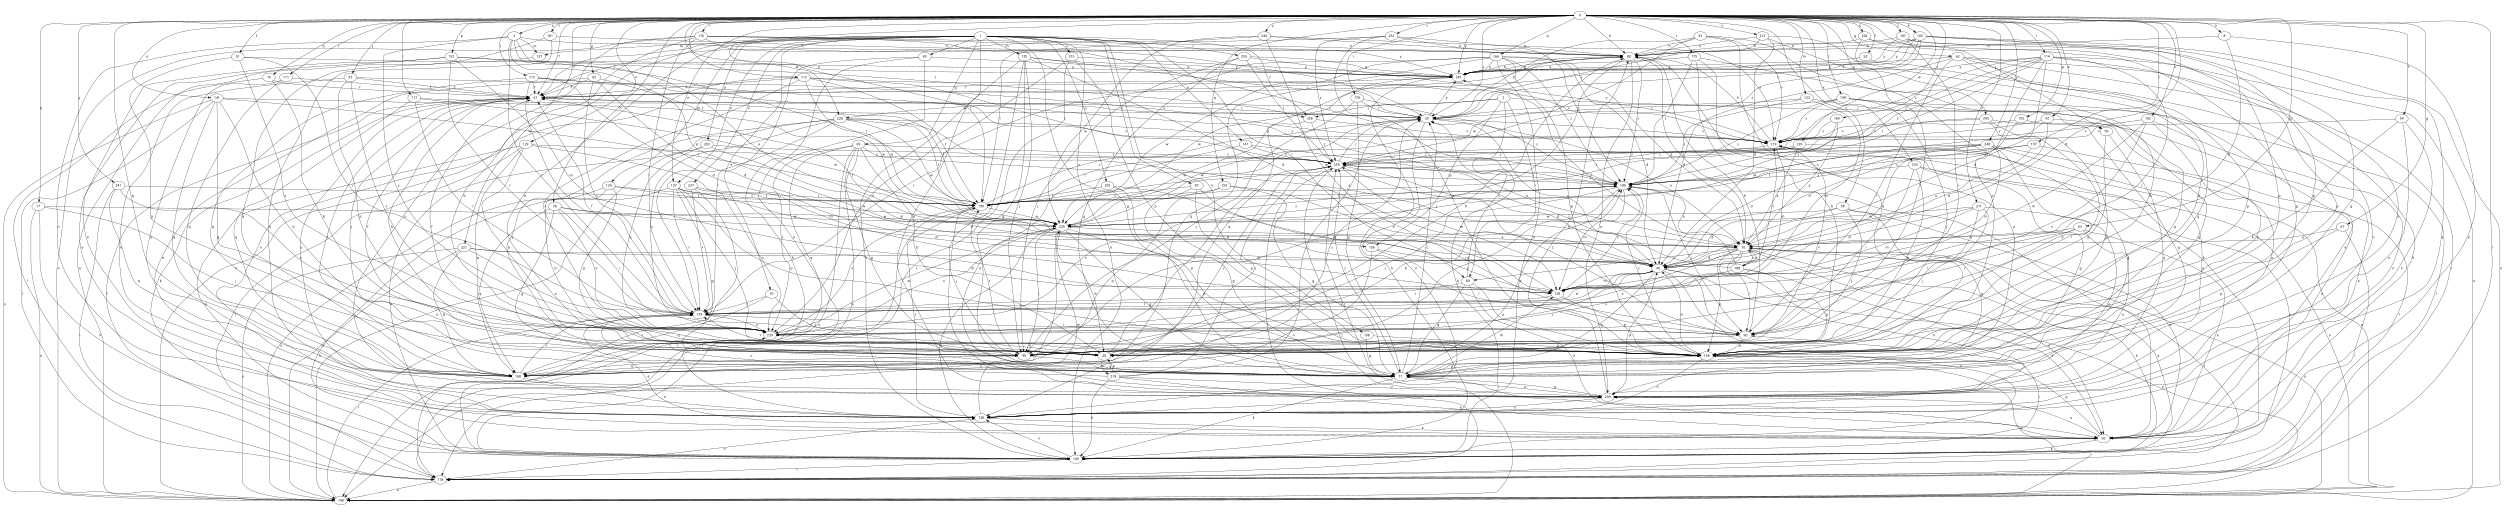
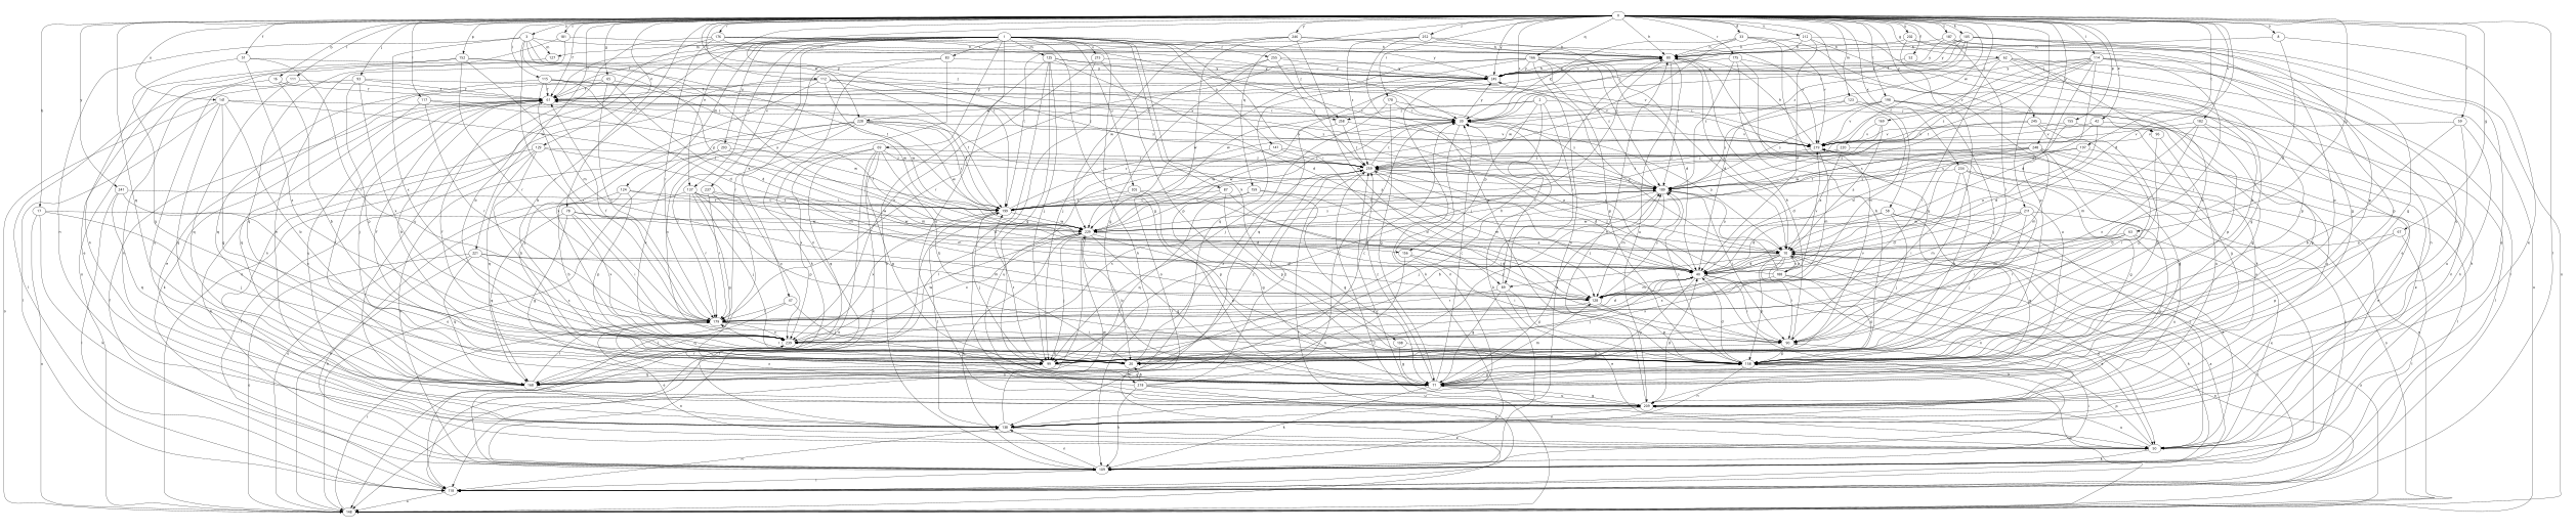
  strict digraph {
    fontname="Noto Sans"
    node [fontname="Noto Sans"]
    edge [fontname="Noto Sans"]
    0
    3
    8
    16
    17
    30
    33
    40
    42
    51
    52
    58
    59
    61
    62
    63
    65
    67
    78
    80
    93
    96
    105
    111
    112
    114
    115
    117
    118
    123
    129
    137
    141
    152
    155
    159
    166
    168
    169
    175
    176
    178
    181
    182
    187
    197
    198
    199
    202
    211
    212
    220
    221
    228
    234
    241
    245
    246
    248
    249
    252
    127
    258
    156
    10
    138
    179
    239
    50
    20
    109
    148
    99
    229
    219
    158
    71
    90
    128
    209
    189
    259
    1
    47
    69
    83
    87
    89
    108
    124
    125
    147
    203
    205
    215
    237
    255
    218
    2
    188
    0 -> 3 [label=a]
    0 -> 8 [label=a]
    0 -> 16 [label=b]
    0 -> 17 [label=b]
    0 -> 30 [label=c]
+   0 -> 33 [label=d]
    0 -> 40 [label=d]
    0 -> 42 [label=e]
    0 -> 51 [label=f]
    0 -> 52 [label=f]
    0 -> 58 [label=f]
    0 -> 59 [label=f]
    0 -> 61 [label=f]
    0 -> 62 [label=g]
    0 -> 63 [label=g]
    0 -> 65 [label=g]
    0 -> 67 [label=g]
    0 -> 78 [label=h]
    0 -> 80 [label=h]
    0 -> 93 [label=j]
    0 -> 96 [label=j]
    0 -> 105 [label=k]
    0 -> 111 [label=l]
    0 -> 112 [label=l]
    0 -> 114 [label=l]
    0 -> 115 [label=l]
    0 -> 117 [label=l]
    0 -> 118 [label=l]
    0 -> 123 [label=m]
    0 -> 129 [label=n]
    0 -> 137 [label=n]
    0 -> 141 [label=o]
    0 -> 152 [label=p]
    0 -> 155 [label=p]
    0 -> 159 [label=q]
    0 -> 166 [label=q]
    0 -> 168 [label=q]
    0 -> 169 [label=r]
    0 -> 175 [label=r]
    0 -> 176 [label=r]
    0 -> 178 [label=r]
    0 -> 181 [label=s]
    0 -> 182 [label=s]
    0 -> 187 [label=s]
    0 -> 197 [label=t]
    0 -> 198 [label=t]
    0 -> 199 [label=t]
    0 -> 202 [label=u]
    0 -> 211 [label=v]
    0 -> 212 [label=v]
    0 -> 220 [label=w]
    0 -> 221 [label=w]
    0 -> 228 [label=w]
    0 -> 234 [label=x]
    0 -> 241 [label=y]
    0 -> 245 [label=y]
    0 -> 246 [label=y]
    0 -> 248 [label=y]
    0 -> 249 [label=y]
    0 -> 252 [label=z]
    3 -> 80 [label=h]
    3 -> 127 [label=m]
    3 -> 258 [label=z]
    3 -> 156 [label=p]
    3 -> 10 [label=a]
    3 -> 138 [label=n]
    3 -> 179 [label=r]
    3 -> 239 [label=x]
    8 -> 40 [label=d]
    8 -> 80 [label=h]
    8 -> 50 [label=e]
    16 -> 61 [label=f]
    16 -> 118 [label=l]
    16 -> 20 [label=b]
    17 -> 109 [label=k]
    17 -> 148 [label=o]
    17 -> 99 [label=j]
    17 -> 229 [label=w]
    30 -> 249 [label=y]
    30 -> 10 [label=a]
    30 -> 138 [label=n]
    30 -> 229 [label=w]
    30 -> 219 [label=v]
    33 -> 30 [label=c]
    33 -> 80 [label=h]
    33 -> 168 [label=q]
    33 -> 229 [label=w]
    33 -> 219 [label=v]
    33 -> 158 [label=p]
    40 -> 30 [label=c]
    40 -> 239 [label=x]
    40 -> 109 [label=k]
    40 -> 148 [label=o]
    40 -> 99 [label=j]
    40 -> 71 [label=g]
    40 -> 90 [label=i]
    40 -> 128 [label=m]
    42 -> 40 [label=d]
    42 -> 50 [label=e]
    42 -> 229 [label=w]
    42 -> 219 [label=v]
    51 -> 249 [label=y]
    51 -> 179 [label=r]
    51 -> 239 [label=x]
    51 -> 71 [label=g]
    52 -> 249 [label=y]
    52 -> 158 [label=p]
    58 -> 40 [label=d]
    58 -> 50 [label=e]
    58 -> 99 [label=j]
    58 -> 229 [label=w]
    58 -> 71 [label=g]
    59 -> 138 [label=n]
    59 -> 20 [label=b]
    59 -> 219 [label=v]
    59 -> 209 [label=u]
    61 -> 30 [label=c]
    61 -> 80 [label=c]
    61 -> 20 [label=b]
    61 -> 109 [label=k]
    61 -> 99 [label=j]
    61 -> 209 [label=u]
    62 -> 40 [label=d]
    62 -> 118 [label=l]
    62 -> 249 [label=y]
    62 -> 138 [label=n]
    62 -> 109 [label=k]
    62 -> 71 [label=g]
    62 -> 90 [label=i]
    63 -> 10 [label=a]
    63 -> 179 [label=r]
    63 -> 50 [label=e]
    63 -> 128 [label=m]
    63 -> 209 [label=u]
    65 -> 40 [label=d]
    65 -> 61 [label=f]
    65 -> 179 [label=r]
    65 -> 50 [label=e]
    65 -> 229 [label=w]
    67 -> 118 [label=l]
    67 -> 10 [label=a]
    67 -> 158 [label=p]
    78 -> 40 [label=d]
    78 -> 168 [label=q]
    78 -> 239 [label=x]
    78 -> 229 [label=w]
    78 -> 71 [label=g]
    78 -> 90 [label=i]
    80 -> 249 [label=y]
    80 -> 10 [label=a]
    80 -> 109 [label=k]
    80 -> 99 [label=j]
    80 -> 229 [label=w]
    80 -> 209 [label=u]
    80 -> 189 [label=s]
    93 -> 61 [label=f]
    93 -> 138 [label=n]
    93 -> 239 [label=x]
    93 -> 158 [label=p]
    93 -> 189 [label=s]
    96 -> 158 [label=p]
    96 -> 209 [label=u]
    105 -> 30 [label=c]
    105 -> 61 [label=f]
    105 -> 80 [label=h]
    105 -> 249 [label=y]
    105 -> 50 [label=e]
    105 -> 148 [label=o]
    105 -> 158 [label=p]
    105 -> 259 [label=z]
    111 -> 61 [label=f]
    111 -> 168 [label=q]
    111 -> 209 [label=u]
    112 -> 61 [label=f]
    112 -> 199 [label=t]
    112 -> 138 [label=n]
    112 -> 239 [label=x]
    112 -> 229 [label=w]
    112 -> 219 [label=v]
    112 -> 259 [label=z]
    114 -> 40 [label=d]
    114 -> 199 [label=t]
    114 -> 249 [label=y]
    114 -> 10 [label=a]
    114 -> 179 [label=r]
    114 -> 148 [label=o]
    114 -> 219 [label=v]
    114 -> 158 [label=p]
    114 -> 189 [label=s]
    114 -> 259 [label=z]
    115 -> 40 [label=d]
    115 -> 61 [label=f]
    115 -> 168 [label=q]
    115 -> 179 [label=r]
    115 -> 219 [label=v]
    115 -> 189 [label=s]
    117 -> 30 [label=c]
    117 -> 168 [label=q]
    117 -> 179 [label=r]
    117 -> 229 [label=w]
    118 -> 61 [label=f]
    118 -> 138 [label=n]
    118 -> 148 [label=o]
    118 -> 219 [label=v]
    123 -> 30 [label=c]
    123 -> 158 [label=p]
    123 -> 128 [label=m]
    123 -> 189 [label=s]
    129 -> 118 [label=l]
    129 -> 168 [label=q]
    129 -> 20 [label=b]
    129 -> 109 [label=k]
    129 -> 128 [label=m]
    129 -> 259 [label=z]
    137 -> 199 [label=t]
    137 -> 179 [label=r]
    137 -> 148 [label=o]
    137 -> 99 [label=j]
    137 -> 158 [label=p]
    137 -> 71 [label=g]
    137 -> 128 [label=m]
    141 -> 30 [label=c]
    141 -> 118 [label=l]
    141 -> 168 [label=q]
    141 -> 199 [label=t]
    141 -> 20 [label=b]
    141 -> 148 [label=o]
    141 -> 71 [label=g]
    152 -> 199 [label=t]
    152 -> 249 [label=y]
    152 -> 138 [label=n]
    152 -> 179 [label=r]
    152 -> 50 [label=e]
    152 -> 128 [label=m]
    155 -> 40 [label=d]
    155 -> 219 [label=v]
    155 -> 209 [label=u]
    159 -> 40 [label=d]
    159 -> 168 [label=q]
    159 -> 199 [label=t]
    159 -> 71 [label=g]
    166 -> 40 [label=d]
    166 -> 168 [label=q]
    166 -> 249 [label=y]
    166 -> 10 [label=a]
    166 -> 138 [label=n]
    166 -> 179 [label=r]
    166 -> 229 [label=w]
    166 -> 158 [label=p]
    166 -> 189 [label=s]
    168 -> 30 [label=c]
    168 -> 61 [label=f]
    168 -> 138 [label=n]
    168 -> 179 [label=r]
    168 -> 259 [label=z]
    169 -> 199 [label=t]
    169 -> 10 [label=a]
    169 -> 219 [label=v]
    175 -> 249 [label=y]
    175 -> 50 [label=e]
    175 -> 20 [label=b]
    175 -> 209 [label=u]
    175 -> 189 [label=s]
    176 -> 30 [label=c]
    176 -> 80 [label=h]
    176 -> 249 [label=y]
    176 -> 179 [label=r]
    176 -> 20 [label=b]
    176 -> 209 [label=u]
    176 -> 189 [label=s]
    178 -> 30 [label=c]
    178 -> 99 [label=j]
    178 -> 71 [label=g]
    178 -> 189 [label=s]
    181 -> 80 [label=h]
    181 -> 138 [label=n]
    181 -> 148 [label=o]
    182 -> 138 [label=n]
    182 -> 239 [label=x]
    182 -> 219 [label=v]
    182 -> 158 [label=p]
    182 -> 128 [label=m]
    187 -> 80 [label=h]
    187 -> 249 [label=y]
    187 -> 158 [label=p]
    187 -> 71 [label=g]
    187 -> 90 [label=i]
    197 -> 118 [label=l]
    197 -> 10 [label=a]
    197 -> 189 [label=s]
    197 -> 259 [label=z]
    198 -> 30 [label=c]
    198 -> 118 [label=l]
    198 -> 99 [label=j]
    198 -> 219 [label=v]
    198 -> 71 [label=g]
    198 -> 189 [label=s]
    199 -> 30 [label=c]
    199 -> 61 [label=f]
    199 -> 118 [label=l]
    199 -> 239 [label=x]
    199 -> 99 [label=j]
    199 -> 229 [label=w]
    202 -> 80 [label=h]
    202 -> 71 [label=g]
    202 -> 90 [label=i]
    202 -> 209 [label=u]
    211 -> 40 [label=d]
    211 -> 99 [label=j]
    211 -> 229 [label=w]
    211 -> 90 [label=i]
    211 -> 128 [label=m]
    211 -> 209 [label=u]
    212 -> 30 [label=c]
    212 -> 40 [label=d]
    212 -> 80 [label=h]
    212 -> 20 [label=b]
    212 -> 158 [label=p]
    220 -> 199 [label=t]
    220 -> 10 [label=a]
    220 -> 71 [label=g]
    220 -> 259 [label=z]
    221 -> 40 [label=d]
    221 -> 168 [label=q]
    221 -> 239 [label=x]
    221 -> 109 [label=k]
    221 -> 148 [label=o]
    221 -> 128 [label=m]
    228 -> 199 [label=t]
    228 -> 10 [label=a]
    228 -> 179 [label=r]
    228 -> 239 [label=x]
    228 -> 148 [label=o]
    228 -> 99 [label=j]
    228 -> 229 [label=w]
    228 -> 219 [label=v]
    234 -> 20 [label=b]
    234 -> 148 [label=o]
    234 -> 71 [label=g]
    234 -> 90 [label=i]
    234 -> 189 [label=s]
    241 -> 118 [label=l]
    241 -> 168 [label=q]
    241 -> 199 [label=t]
    241 -> 239 [label=x]
    245 -> 20 [label=b]
    245 -> 219 [label=v]
    245 -> 158 [label=p]
    245 -> 71 [label=g]
    245 -> 189 [label=s]
    246 -> 80 [label=h]
    246 -> 199 [label=t]
-   176 -> 148 [label=o]
+   246 -> 148 [label=o]
    246 -> 229 [label=w]
    246 -> 219 [label=v]
    246 -> 128 [label=m]
    248 -> 40 [label=d]
    248 -> 199 [label=t]
    248 -> 50 [label=e]
    248 -> 90 [label=i]
    248 -> 128 [label=m]
    248 -> 209 [label=u]
    248 -> 189 [label=s]
    248 -> 259 [label=z]
    249 -> 61 [label=f]
    249 -> 80 [label=h]
    249 -> 168 [label=q]
    249 -> 109 [label=k]
    252 -> 61 [label=f]
    252 -> 80 [label=h]
    252 -> 158 [label=p]
    252 -> 189 [label=s]
    252 -> 259 [label=z]
    127 -> 168 [label=q]
    258 -> 229 [label=w]
    258 -> 219 [label=v]
    258 -> 259 [label=z]
    156 -> 40 [label=d]
    156 -> 138 [label=n]
    156 -> 90 [label=i]
    10 -> 40 [label=d]
    10 -> 61 [label=f]
    10 -> 118 [label=l]
    10 -> 138 [label=n]
    10 -> 239 [label=x]
    10 -> 50 [label=e]
    10 -> 109 [label=k]
    10 -> 158 [label=p]
    10 -> 90 [label=i]
    10 -> 89 [label=i]
    10 -> 188 [label=s]
    138 -> 199 [label=t]
    138 -> 50 [label=e]
    138 -> 229 [label=w]
    179 -> 40 [label=d]
    179 -> 61 [label=f]
    179 -> 239 [label=x]
    179 -> 50 [label=e]
    179 -> 90 [label=i]
    239 -> 20 [label=b]
    239 -> 229 [label=w]
    239 -> 189 [label=s]
    50 -> 109 [label=k]
    50 -> 158 [label=p]
    50 -> 209 [label=u]
    50 -> 189 [label=s]
    50 -> 259 [label=z]
    20 -> 80 [label=h]
    20 -> 189 [label=s]
    20 -> 259 [label=z]
    20 -> 218 [label=v]
    109 -> 118 [label=l]
    109 -> 10 [label=a]
    109 -> 138 [label=n]
    109 -> 90 [label=i]
    148 -> 10 [label=a]
    148 -> 179 [label=r]
    148 -> 259 [label=z]
    99 -> 61 [label=f]
    99 -> 168 [label=q]
    99 -> 199 [label=t]
    99 -> 219 [label=v]
    99 -> 71 [label=g]
    229 -> 10 [label=a]
    229 -> 239 [label=x]
    229 -> 20 [label=b]
    229 -> 109 [label=k]
    229 -> 148 [label=o]
    229 -> 99 [label=j]
    229 -> 158 [label=p]
    229 -> 71 [label=g]
    229 -> 189 [label=s]
    219 -> 80 [label=h]
    219 -> 148 [label=o]
    219 -> 128 [label=m]
    219 -> 259 [label=z]
    158 -> 40 [label=d]
    158 -> 61 [label=f]
    158 -> 138 [label=n]
    158 -> 179 [label=r]
    158 -> 148 [label=o]
    158 -> 71 [label=g]
    158 -> 189 [label=s]
    71 -> 30 [label=c]
    71 -> 179 [label=r]
    71 -> 109 [label=k]
    71 -> 128 [label=m]
    71 -> 209 [label=u]
    71 -> 189 [label=s]
    71 -> 259 [label=z]
    90 -> 80 [label=h]
    90 -> 99 [label=j]
    90 -> 158 [label=p]
    90 -> 259 [label=z]
    128 -> 179 [label=r]
    128 -> 158 [label=p]
    128 -> 189 [label=s]
    209 -> 40 [label=d]
    209 -> 80 [label=h]
    209 -> 138 [label=n]
    209 -> 71 [label=g]
    189 -> 199 [label=t]
    189 -> 10 [label=a]
    189 -> 20 [label=b]
    189 -> 99 [label=j]
    189 -> 90 [label=i]
    189 -> 128 [label=m]
    259 -> 30 [label=c]
    259 -> 40 [label=d]
    259 -> 118 [label=l]
    259 -> 128 [label=m]
    259 -> 189 [label=s]
    1 -> 61 [label=f]
    1 -> 137 [label=n]
    1 -> 127 [label=m]
    1 -> 258 [label=z]
    1 -> 20 [label=b]
    1 -> 109 [label=k]
    1 -> 148 [label=o]
    1 -> 71 [label=g]
    1 -> 209 [label=u]
    1 -> 47 [label=e]
    1 -> 69 [label=g]
    1 -> 83 [label=i]
    1 -> 87 [label=i]
    1 -> 89 [label=i]
    1 -> 108 [label=k]
    1 -> 124 [label=m]
    1 -> 125 [label=m]
    1 -> 147 [label=o]
    1 -> 203 [label=u]
    1 -> 205 [label=u]
    1 -> 215 [label=v]
    1 -> 237 [label=x]
    1 -> 255 [label=z]
    47 -> 168 [label=q]
    47 -> 179 [label=r]
    47 -> 99 [label=j]
    69 -> 168 [label=q]
    69 -> 239 [label=x]
    69 -> 20 [label=b]
    69 -> 109 [label=k]
    69 -> 148 [label=o]
    69 -> 71 [label=g]
    69 -> 189 [label=s]
    69 -> 259 [label=z]
    83 -> 249 [label=y]
    83 -> 138 [label=n]
    83 -> 179 [label=r]
    83 -> 109 [label=k]
    87 -> 199 [label=t]
    87 -> 158 [label=p]
    87 -> 71 [label=g]
    87 -> 90 [label=i]
    89 -> 30 [label=c]
    89 -> 179 [label=r]
    89 -> 50 [label=e]
    89 -> 158 [label=p]
    89 -> 71 [label=g]
    108 -> 158 [label=p]
    108 -> 71 [label=g]
    124 -> 199 [label=t]
    124 -> 20 [label=b]
    124 -> 148 [label=o]
    124 -> 229 [label=w]
    124 -> 158 [label=p]
    125 -> 30 [label=c]
    125 -> 40 [label=d]
    125 -> 249 [label=y]
    125 -> 109 [label=k]
    125 -> 99 [label=j]
    125 -> 71 [label=g]
    125 -> 209 [label=u]
    147 -> 10 [label=a]
    147 -> 209 [label=u]
    147 -> 259 [label=z]
    203 -> 239 [label=x]
    203 -> 109 [label=k]
    203 -> 128 [label=m]
    203 -> 259 [label=z]
    205 -> 199 [label=t]
    205 -> 158 [label=p]
    205 -> 128 [label=m]
    215 -> 118 [label=l]
    215 -> 249 [label=y]
    215 -> 239 [label=x]
    215 -> 158 [label=p]
    237 -> 118 [label=l]
    237 -> 199 [label=t]
    237 -> 179 [label=r]
    237 -> 239 [label=x]
    255 -> 249 [label=y]
    255 -> 99 [label=j]
    255 -> 219 [label=v]
    255 -> 71 [label=g]
    255 -> 259 [label=z]
    218 -> 30 [label=c]
    218 -> 239 [label=x]
    218 -> 50 [label=e]
    218 -> 20 [label=b]
    218 -> 109 [label=k]
    218 -> 209 [label=u]
    218 -> 259 [label=z]
    2 -> 96 [label=j]
    2 -> 228 [label=w]
    2 -> 258 [label=z]
    2 -> 156 [label=p]
    2 -> 109 [label=k]
    2 -> 89 [label=i]
    188 -> 249 [label=y]
    188 -> 10 [label=a]
    188 -> 239 [label=x]
    188 -> 50 [label=e]
    188 -> 219 [label=v]
    188 -> 158 [label=p]
    188 -> 259 [label=z]
  }
